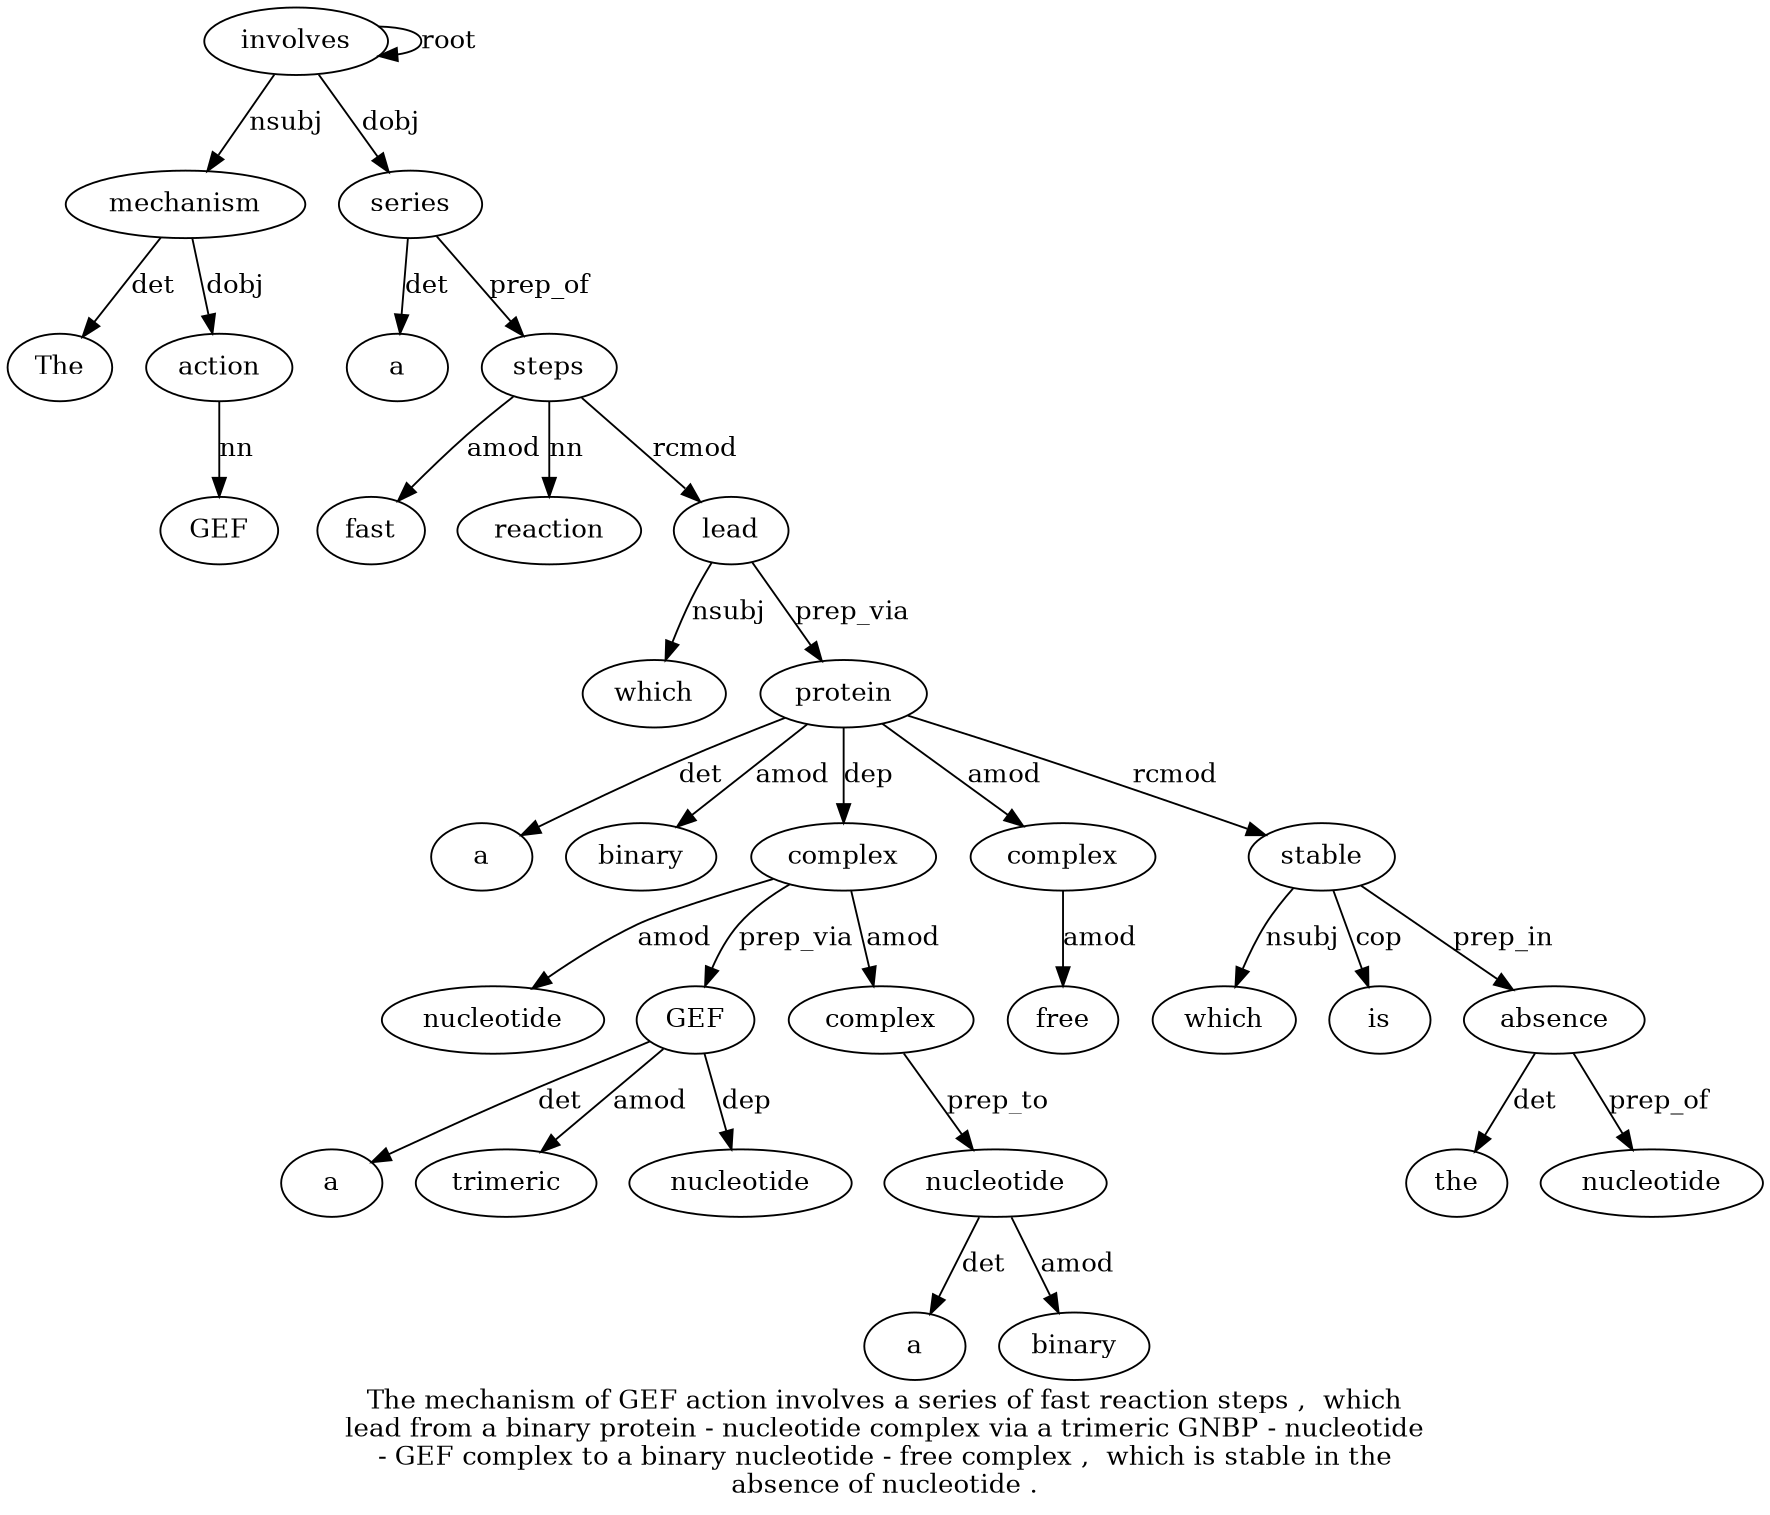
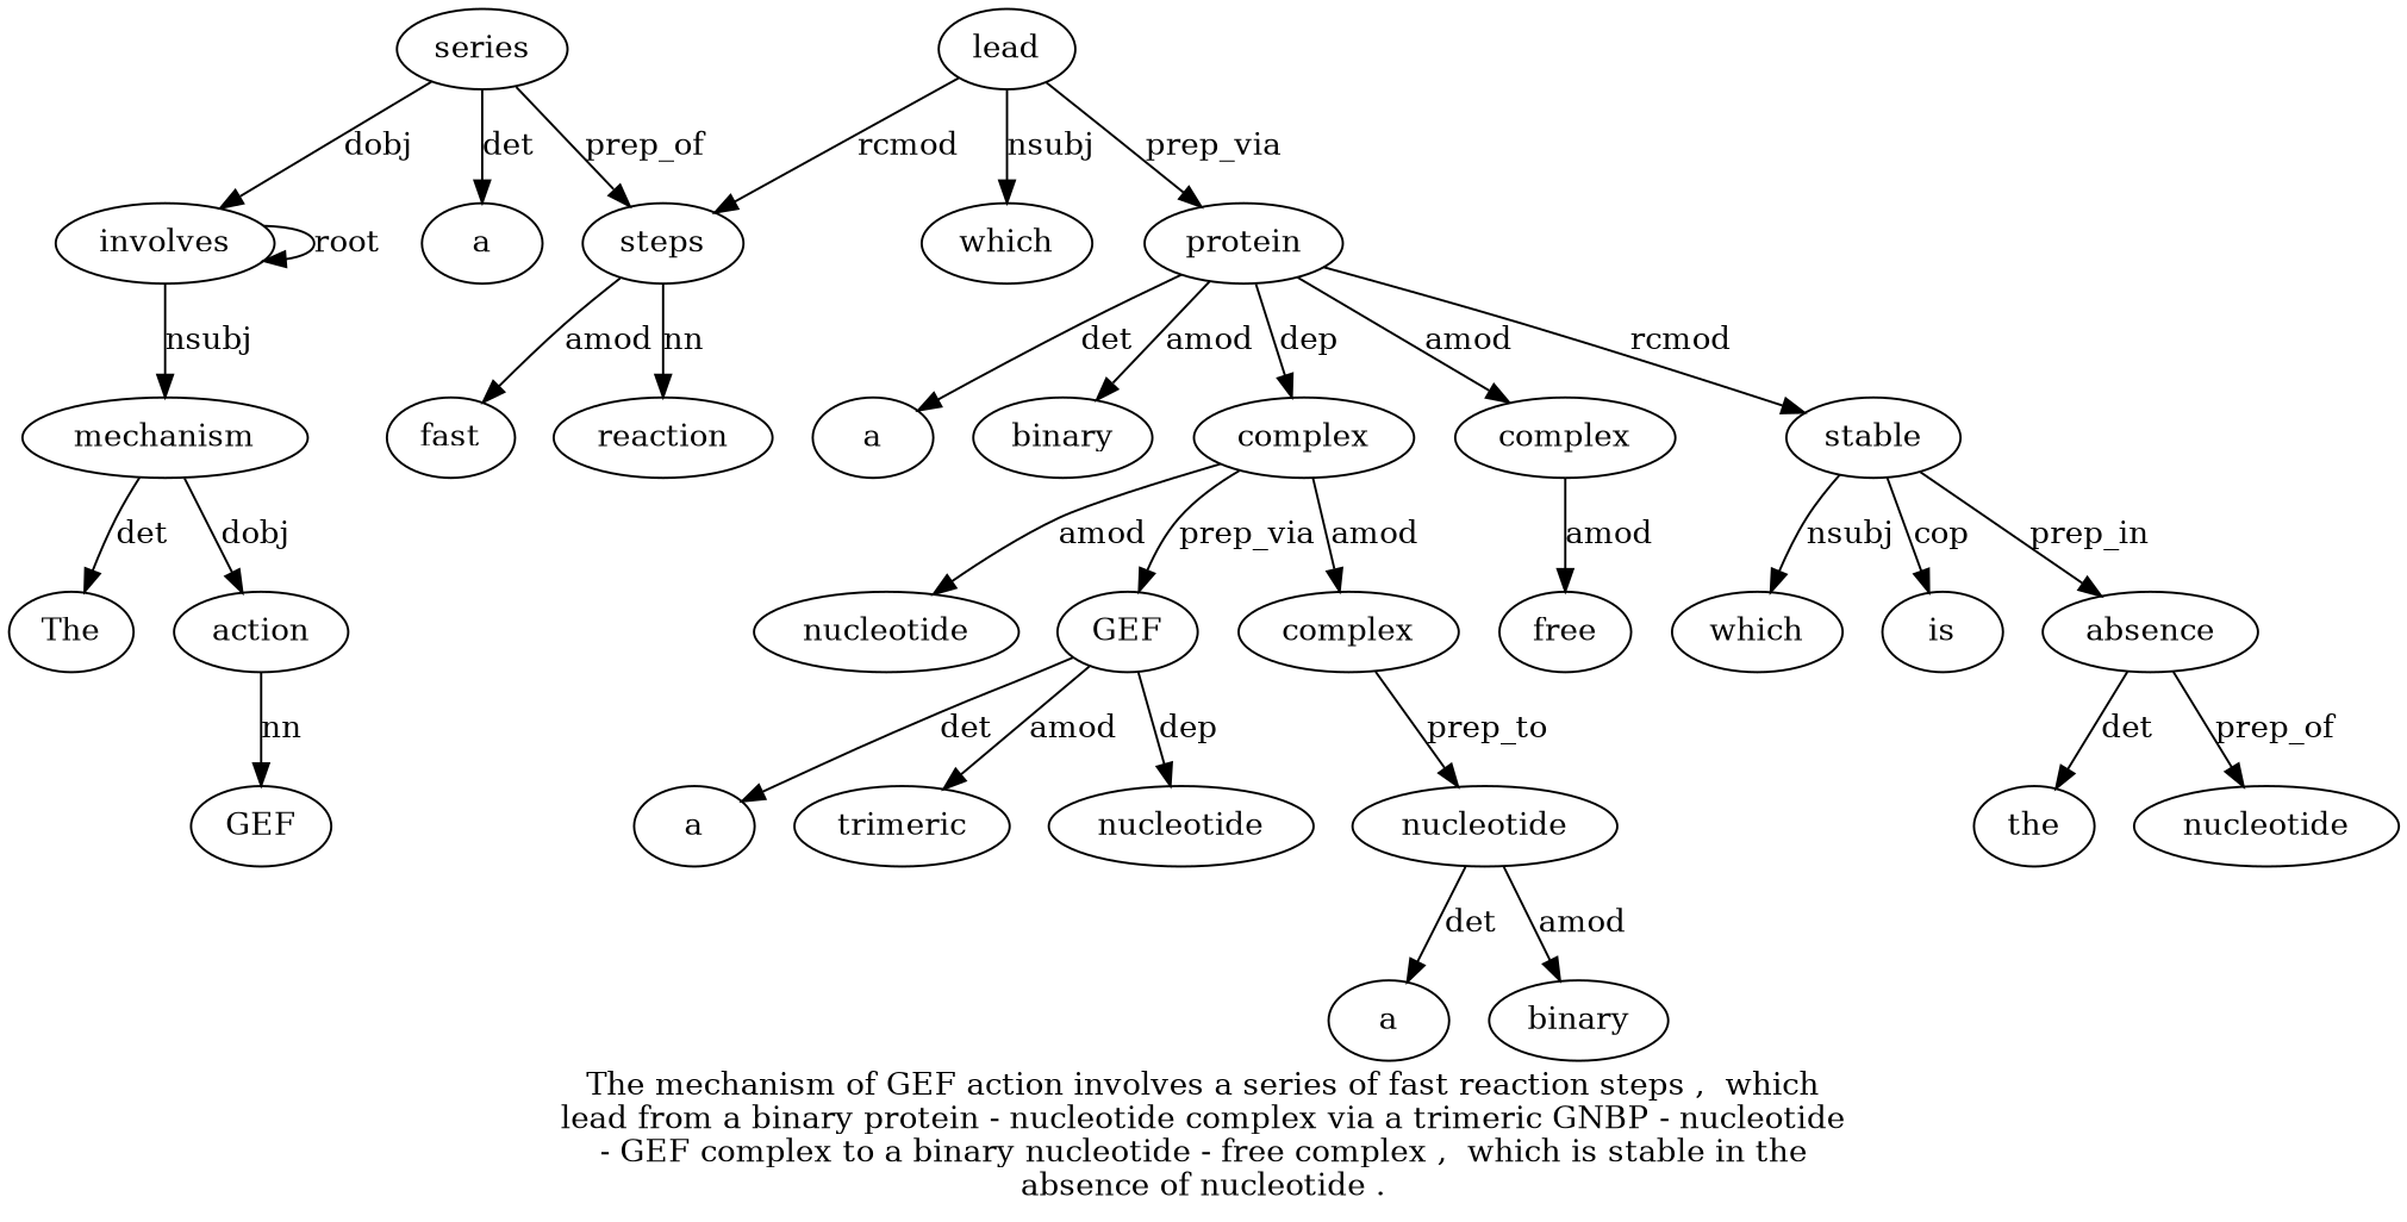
  digraph {
    label="The mechanism of GEF action involves a series of fast reaction steps ,  which\nlead from a binary protein - nucleotide complex via a trimeric GNBP - nucleotide\n- GEF complex to a binary nucleotide - free complex ,  which is stable in the\nabsence of nucleotide ."
    node [fillcolor=white style=filled]
    n1 [label=mechanism]
    n2 [label=The]
    n3 [label=action]
    n4 [label=GEF]
    n5 [label=involves]
    n6 [label=series]
    n7 [label=a]
    n8 [label=steps]
    n9 [label=fast]
    n10 [label=reaction]
    n11 [label=lead]
    n12 [label=which]
    n13 [label=protein]
    n14 [label=a]
    n15 [label=binary]
    n16 [label=complex]
    n17 [label=complex]
    n18 [label=stable]
    n19 [label=nucleotide]
    n20 [label=GEF]
    n21 [label=complex]
    n22 [label=free]
    n23 [label=which]
    n24 [label=is]
    n25 [label=absence]
    n26 [label=a]
    n27 [label=trimeric]
    n28 [label=nucleotide]
    n29 [label=nucleotide]
    n30 [label=a]
    n31 [label=binary]
    n32 [label=the]
    n33 [label=nucleotide]
    n1 -> n2 [label=det]
    n1 -> n3 [label=dobj]
    n3 -> n4 [label=nn]
    n5 -> n1 [label=nsubj]
    n5 -> n5 [label=root]
-   n5 -> n6 [label=dobj]
+   n6 -> n5 [label=dobj]
    n6 -> n7 [label=det]
    n6 -> n8 [label=prep_of]
    n8 -> n9 [label=amod]
    n8 -> n10 [label=nn]
-   n8 -> n11 [label=rcmod]
+   n11 -> n8 [label=rcmod]
    n11 -> n12 [label=nsubj]
    n11 -> n13 [label=prep_via]
    n13 -> n14 [label=det]
    n13 -> n15 [label=amod]
    n13 -> n16 [label=dep]
    n13 -> n17 [label=amod]
    n13 -> n18 [label=rcmod]
    n16 -> n19 [label=amod]
    n16 -> n20 [label=prep_via]
    n16 -> n21 [label=amod]
    n17 -> n22 [label=amod]
    n18 -> n23 [label=nsubj]
    n18 -> n24 [label=cop]
    n18 -> n25 [label=prep_in]
    n20 -> n26 [label=det]
    n20 -> n27 [label=amod]
    n20 -> n28 [label=dep]
    n21 -> n29 [label=prep_to]
    n25 -> n32 [label=det]
    n25 -> n33 [label=prep_of]
    n29 -> n30 [label=det]
    n29 -> n31 [label=amod]
  }
